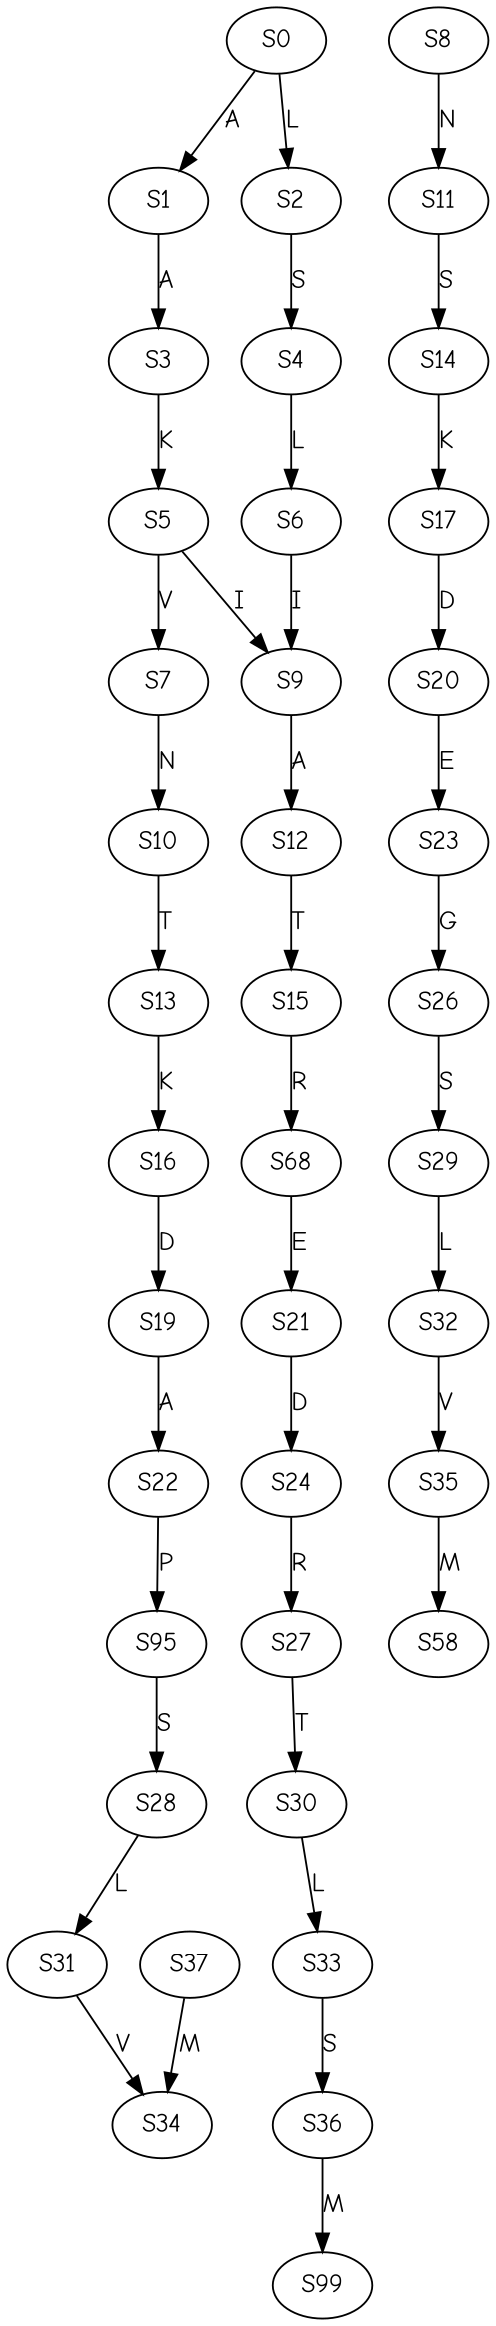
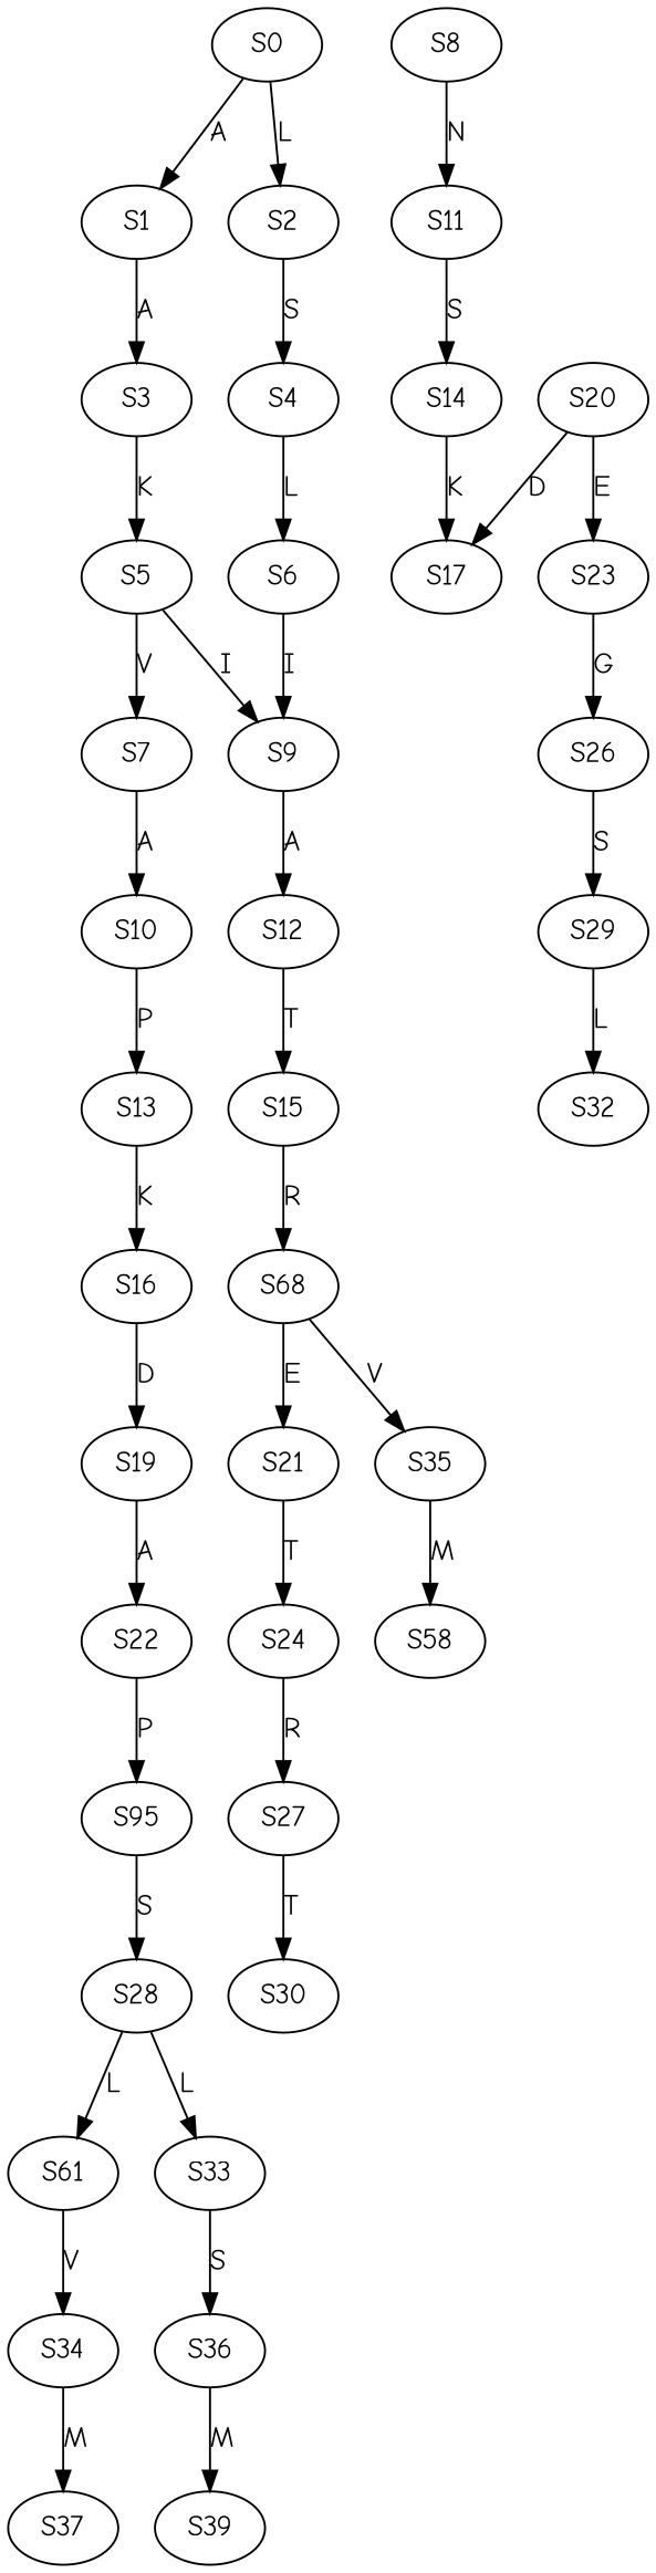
  strict digraph {
    fontname="Comic Neue"
    node [fontname="Comic Neue"]
    edge [fontname="Comic Neue"]
    S0
    S1
    S2
    S3
    S4
    S5
    S6
    S7
    S9
    S10
    S8
    S11
    S12
    S13
    S14
    S15
    S16
    S17
    n19 [label=S68]
    S19
    S20
    S21
    S22
    S23
    S24
    n26 [label=S95]
    S26
    S27
    S28
    S29
    S30
-   S31
+   S31 [label=S61]
    S32
    S33
    S34
    S35
    S36
    S37
    n39 [label=S58]
-   S39 [label=S99]
+   S39
    S0 -> S1 [label=A]
    S0 -> S2 [label=L]
    S1 -> S3 [label=A]
    S2 -> S4 [label=S]
    S3 -> S5 [label=K]
    S4 -> S6 [label=L]
    S5 -> S7 [label=V]
    S5 -> S9 [label=I]
    S6 -> S9 [label=I]
-   S7 -> S10 [label=N]
+   S7 -> S10 [label=A]
    S9 -> S12 [label=A]
-   S10 -> S13 [label=T]
+   S10 -> S13 [label=P]
    S8 -> S11 [label=N]
    S11 -> S14 [label=S]
    S12 -> S15 [label=T]
    S13 -> S16 [label=K]
    S14 -> S17 [label=K]
    S15 -> n19 [label=R]
    S16 -> S19 [label=D]
-   S17 -> S20 [label=D]
+   S20 -> S17 [label=D]
    n19 -> S21 [label=E]
    S19 -> S22 [label=A]
    S20 -> S23 [label=E]
-   S21 -> S24 [label=D]
+   S21 -> S24 [label=T]
    S22 -> n26 [label=P]
    S23 -> S26 [label=G]
    S24 -> S27 [label=R]
    n26 -> S28 [label=S]
    S26 -> S29 [label=S]
    S27 -> S30 [label=T]
    S28 -> S31 [label=L]
    S29 -> S32 [label=L]
-   S30 -> S33 [label=L]
+   S28 -> S33 [label=L]
    S31 -> S34 [label=V]
-   S32 -> S35 [label=V]
+   n19 -> S35 [label=V]
    S33 -> S36 [label=S]
-   S37 -> S34 [label=M]
+   S34 -> S37 [label=M]
    S35 -> n39 [label=M]
    S36 -> S39 [label=M]
  }
